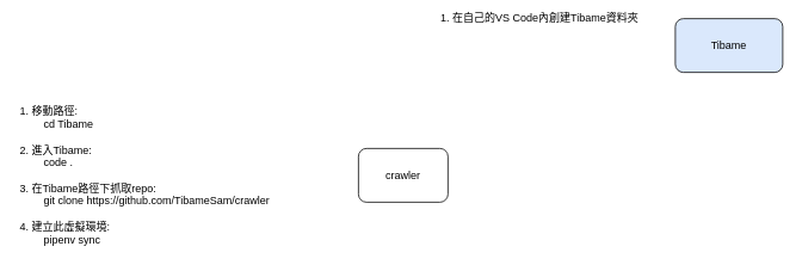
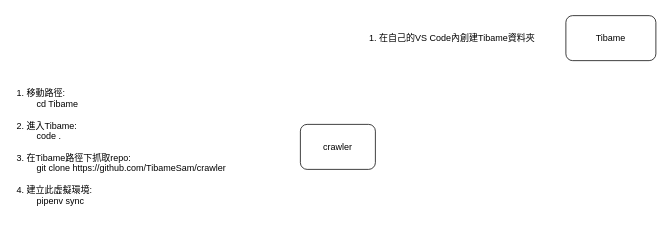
  <mxCell id="0" />
  <mxCell id="1" parent="0" />
- <mxCell id="2" value="Tibame" style="rounded=1;whiteSpace=wrap;html=1;fillColor=#dae8fc;" parent="1" vertex="1"><mxGeometry x="754" y="20" width="120" height="60" as="geometry" /></mxCell>
- <mxCell id="3" value="1. 在自己的VS Code內創建Tibame資料夾" style="text;html=1;align=left;verticalAlign=middle;resizable=0;points=[];autosize=1;strokeColor=none;fillColor=none;" vertex="1" parent="1"><mxGeometry x="490" y="5" width="240" height="30" as="geometry" /></mxCell>
+ <mxCell id="2" value="Tibame" style="rounded=1;whiteSpace=wrap;html=1;" parent="1" vertex="1"><mxGeometry x="754" y="20" width="120" height="60" as="geometry" /></mxCell>
+ <mxCell id="3" value="1. 在自己的VS Code內創建Tibame資料夾" style="text;html=1;align=left;verticalAlign=middle;resizable=0;points=[];autosize=1;strokeColor=none;fillColor=none;" vertex="1" parent="1"><mxGeometry x="490" y="35" width="240" height="30" as="geometry" /></mxCell>
  <mxCell id="4" value="&lt;div&gt;1. 移動路徑: &lt;br&gt;&lt;span style=&quot;white-space: pre;&quot;&gt;&#09;&lt;/span&gt;cd Tibame&lt;br&gt;&lt;br&gt;&lt;/div&gt;&lt;div&gt;2. 進入Tibame: &lt;br&gt;&lt;span style=&quot;white-space: pre;&quot;&gt;&#09;&lt;/span&gt;code .&lt;br&gt;&lt;br&gt;&lt;/div&gt;&lt;div&gt;3. 在Tibame路徑下抓取repo:&amp;nbsp;&lt;br&gt;&lt;span style=&quot;background-color: transparent; color: light-dark(rgb(0, 0, 0), rgb(255, 255, 255));&quot;&gt;&lt;span style=&quot;white-space: pre;&quot;&gt;&#09;&lt;/span&gt;git clone https://github.com/TibameSam/crawler&lt;br&gt;&lt;br&gt;&lt;/span&gt;&lt;/div&gt;&lt;div&gt;4. 建立此虛擬環境: &lt;br&gt;&lt;span style=&quot;white-space: pre;&quot;&gt;&#09;&lt;/span&gt;pipenv sync&amp;nbsp;&lt;/div&gt;" style="text;html=1;align=left;verticalAlign=middle;resizable=0;points=[];autosize=1;strokeColor=none;fillColor=none;" vertex="1" parent="1"><mxGeometry x="20" y="110" width="300" height="170" as="geometry" /></mxCell>
  <mxCell id="5" value="crawler" style="rounded=1;whiteSpace=wrap;html=1;" vertex="1" parent="1"><mxGeometry x="400" y="165" width="100" height="60" as="geometry" /></mxCell>
